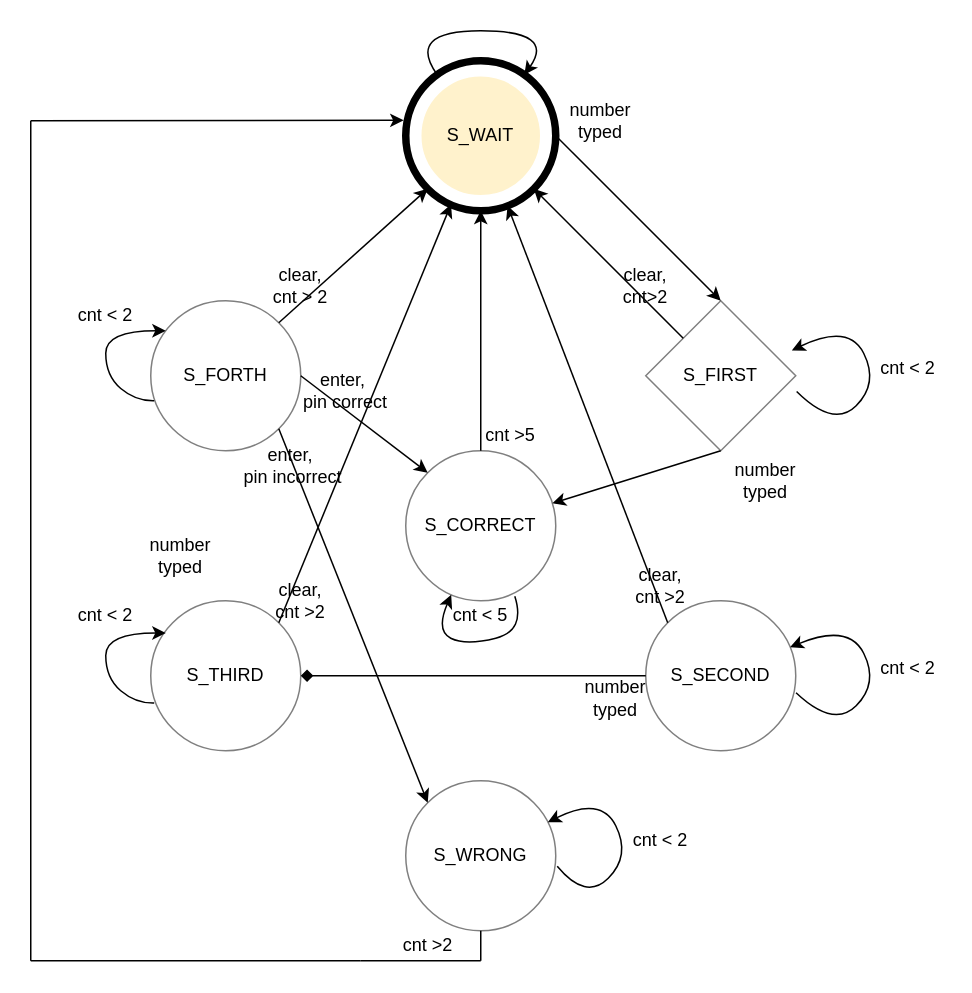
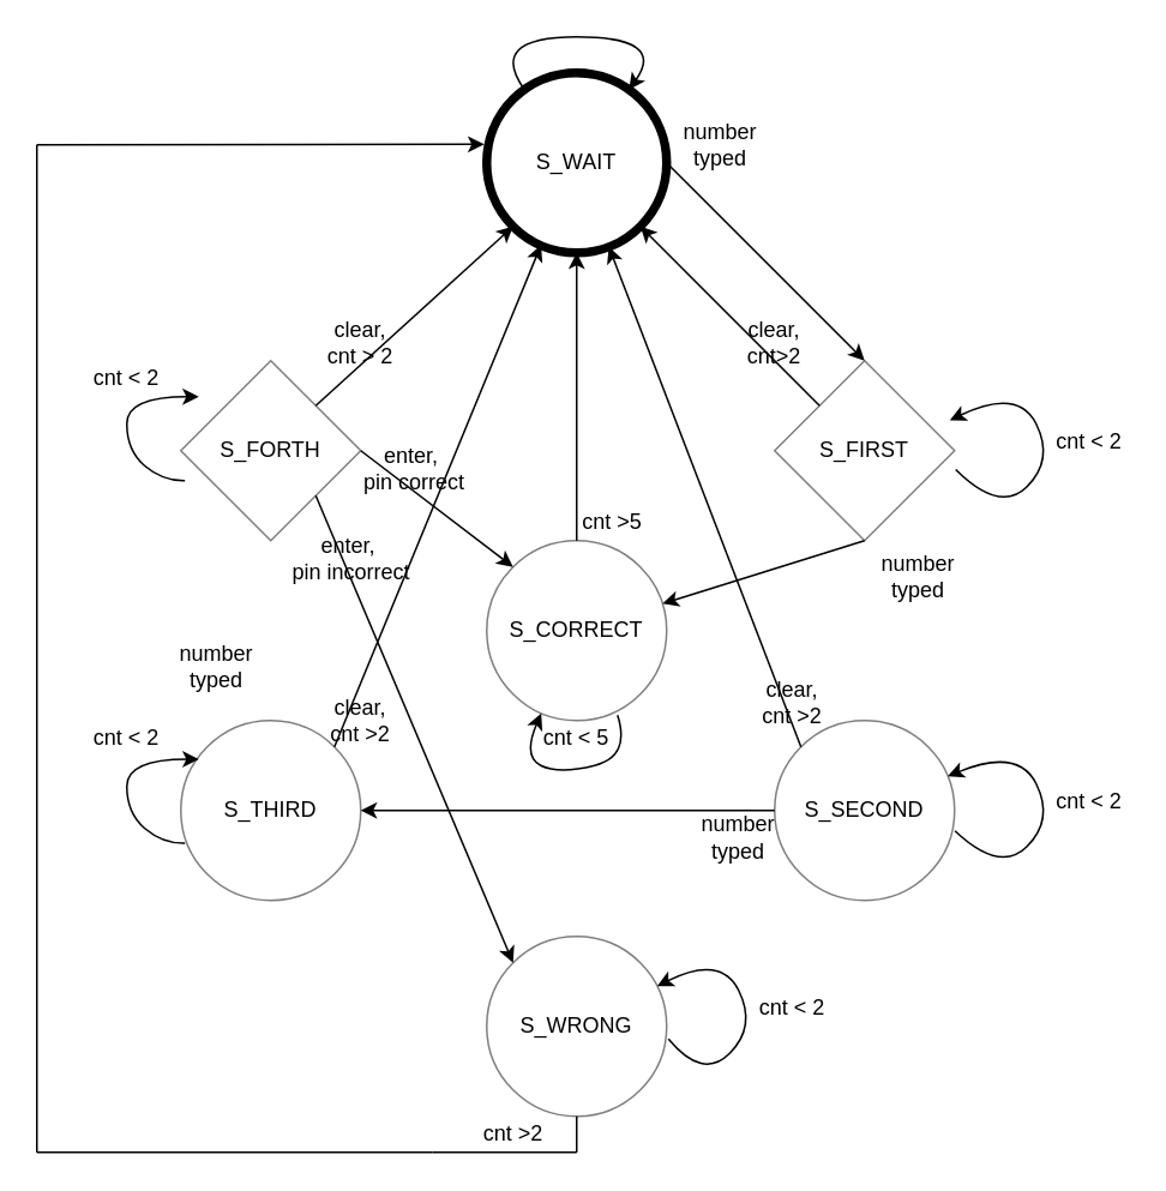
  <mxCell id="0" />
  <mxCell id="1" parent="0" />
- <mxCell id="2" value="S_WAIT" style="ellipse;whiteSpace=wrap;html=1;aspect=fixed;strokeColor=#FFFFFF;fillColor=#fff2cc;" parent="1" vertex="1"><mxGeometry x="280" y="50" width="80" height="80" as="geometry" /></mxCell>
+ <mxCell id="2" value="S_WAIT" style="ellipse;whiteSpace=wrap;html=1;aspect=fixed;strokeColor=#FFFFFF;" parent="1" vertex="1"><mxGeometry x="280" y="50" width="80" height="80" as="geometry" /></mxCell>
  <mxCell id="3" value="" style="ellipse;whiteSpace=wrap;html=1;aspect=fixed;strokeWidth=5;fillColor=none;" parent="1" vertex="1"><mxGeometry x="270" y="40" width="100" height="100" as="geometry" /></mxCell>
  <mxCell id="4" value="" style="curved=1;endArrow=classic;html=1;" parent="1" source="3" target="3" edge="1"><mxGeometry width="50" height="50" relative="1" as="geometry"><mxPoint x="280" y="80" as="sourcePoint" /><mxPoint x="340" y="30" as="targetPoint" /><Array as="points"><mxPoint x="270" y="20" /></Array></mxGeometry></mxCell>
  <mxCell id="5" value="S_FIRST" style="rhombus;whiteSpace=wrap;html=1;aspect=fixed;opacity=50;" parent="1" vertex="1"><mxGeometry x="430" y="200" width="100" height="100" as="geometry" /></mxCell>
  <mxCell id="6" value="S_SECOND" style="ellipse;whiteSpace=wrap;html=1;aspect=fixed;opacity=50;" parent="1" vertex="1"><mxGeometry x="430" y="400" width="100" height="100" as="geometry" /></mxCell>
  <mxCell id="7" value="S_CORRECT" style="ellipse;whiteSpace=wrap;html=1;aspect=fixed;opacity=50;" parent="1" vertex="1"><mxGeometry x="270" y="300" width="100" height="100" as="geometry" /></mxCell>
- <mxCell id="8" value="S_FORTH" style="ellipse;whiteSpace=wrap;html=1;aspect=fixed;opacity=50;" parent="1" vertex="1"><mxGeometry x="100" y="200" width="100" height="100" as="geometry" /></mxCell>
+ <mxCell id="8" value="S_FORTH" style="rhombus;whiteSpace=wrap;html=1;aspect=fixed;opacity=50;" parent="1" vertex="1"><mxGeometry x="100" y="200" width="100" height="100" as="geometry" /></mxCell>
  <mxCell id="9" value="S_THIRD" style="ellipse;whiteSpace=wrap;html=1;aspect=fixed;opacity=50;" parent="1" vertex="1"><mxGeometry x="100" y="400" width="100" height="100" as="geometry" /></mxCell>
  <mxCell id="10" value="S_WRONG" style="ellipse;whiteSpace=wrap;html=1;aspect=fixed;opacity=50;" parent="1" vertex="1"><mxGeometry x="270" y="520" width="100" height="100" as="geometry" /></mxCell>
  <mxCell id="11" value="" style="endArrow=classic;html=1;entryX=0;entryY=1;entryDx=0;entryDy=0;exitX=1;exitY=0;exitDx=0;exitDy=0;" parent="1" source="8" target="3" edge="1"><mxGeometry width="50" height="50" relative="1" as="geometry"><mxPoint x="180" y="210" as="sourcePoint" /><mxPoint x="230" y="160" as="targetPoint" /></mxGeometry></mxCell>
  <mxCell id="12" value="" style="endArrow=classic;html=1;exitX=0;exitY=0;exitDx=0;exitDy=0;entryX=1;entryY=1;entryDx=0;entryDy=0;" parent="1" source="5" target="3" edge="1"><mxGeometry width="50" height="50" relative="1" as="geometry"><mxPoint x="570" y="130" as="sourcePoint" /><mxPoint x="420" y="120" as="targetPoint" /></mxGeometry></mxCell>
  <mxCell id="13" value="" style="endArrow=classic;html=1;exitX=1;exitY=1;exitDx=0;exitDy=0;entryX=0;entryY=0;entryDx=0;entryDy=0;" parent="1" source="8" target="10" edge="1"><mxGeometry width="50" height="50" relative="1" as="geometry"><mxPoint x="190" y="340" as="sourcePoint" /><mxPoint x="240" y="290" as="targetPoint" /></mxGeometry></mxCell>
  <mxCell id="14" value="" style="endArrow=classic;html=1;exitX=1;exitY=0.5;exitDx=0;exitDy=0;entryX=0;entryY=0;entryDx=0;entryDy=0;" parent="1" source="8" target="7" edge="1"><mxGeometry width="50" height="50" relative="1" as="geometry"><mxPoint x="180" y="380" as="sourcePoint" /><mxPoint x="230" y="330" as="targetPoint" /></mxGeometry></mxCell>
  <mxCell id="15" value="" style="endArrow=classic;html=1;entryX=0.5;entryY=1;entryDx=0;entryDy=0;exitX=0.5;exitY=0;exitDx=0;exitDy=0;" parent="1" source="7" target="3" edge="1"><mxGeometry width="50" height="50" relative="1" as="geometry"><mxPoint x="320" y="300" as="sourcePoint" /><mxPoint x="370" y="250" as="targetPoint" /></mxGeometry></mxCell>
  <mxCell id="16" value="" style="endArrow=classic;html=1;exitX=0.5;exitY=1;exitDx=0;exitDy=0;" parent="1" source="5" target="7" edge="1"><mxGeometry width="50" height="50" relative="1" as="geometry"><mxPoint x="520" y="340" as="sourcePoint" /><mxPoint x="570" y="290" as="targetPoint" /></mxGeometry></mxCell>
- <mxCell id="17" value="" style="endArrow=diamond;html=1;exitX=0;exitY=0.5;exitDx=0;exitDy=0;entryX=1;entryY=0.5;entryDx=0;entryDy=0;" parent="1" source="6" target="9" edge="1"><mxGeometry width="50" height="50" relative="1" as="geometry"><mxPoint x="-30" y="450" as="sourcePoint" /><mxPoint x="20" y="400" as="targetPoint" /></mxGeometry></mxCell>
+ <mxCell id="17" value="" style="endArrow=classic;html=1;exitX=0;exitY=0.5;exitDx=0;exitDy=0;entryX=1;entryY=0.5;entryDx=0;entryDy=0;" parent="1" source="6" target="9" edge="1"><mxGeometry width="50" height="50" relative="1" as="geometry"><mxPoint x="-30" y="450" as="sourcePoint" /><mxPoint x="20" y="400" as="targetPoint" /></mxGeometry></mxCell>
  <mxCell id="18" value="" style="endArrow=classic;html=1;exitX=1;exitY=0;exitDx=0;exitDy=0;entryX=0.302;entryY=0.957;entryDx=0;entryDy=0;entryPerimeter=0;" parent="1" source="9" target="3" edge="1"><mxGeometry width="50" height="50" relative="1" as="geometry"><mxPoint x="190" y="420" as="sourcePoint" /><mxPoint x="240" y="370" as="targetPoint" /></mxGeometry></mxCell>
  <mxCell id="19" value="" style="endArrow=classic;html=1;exitX=0;exitY=0;exitDx=0;exitDy=0;" parent="1" source="6" target="3" edge="1"><mxGeometry width="50" height="50" relative="1" as="geometry"><mxPoint x="420" y="430" as="sourcePoint" /><mxPoint x="500" y="360" as="targetPoint" /></mxGeometry></mxCell>
  <mxCell id="20" value="&lt;div&gt;clear, cnt&amp;gt;2&lt;br&gt;&lt;/div&gt;" style="text;html=1;strokeColor=none;fillColor=none;align=center;verticalAlign=middle;whiteSpace=wrap;rounded=0;opacity=40;" parent="1" vertex="1"><mxGeometry x="410" y="180" width="40" height="20" as="geometry" /></mxCell>
  <mxCell id="21" value="" style="endArrow=none;html=1;" parent="1" edge="1"><mxGeometry width="50" height="50" relative="1" as="geometry"><mxPoint x="320" y="640" as="sourcePoint" /><mxPoint x="320" y="620" as="targetPoint" /></mxGeometry></mxCell>
  <mxCell id="22" value="" style="endArrow=none;html=1;" parent="1" edge="1"><mxGeometry width="50" height="50" relative="1" as="geometry"><mxPoint x="240" y="640" as="sourcePoint" /><mxPoint x="320" y="640" as="targetPoint" /></mxGeometry></mxCell>
  <mxCell id="23" value="" style="endArrow=none;html=1;" parent="1" edge="1"><mxGeometry width="50" height="50" relative="1" as="geometry"><mxPoint x="20" y="640" as="sourcePoint" /><mxPoint x="240" y="640" as="targetPoint" /></mxGeometry></mxCell>
  <mxCell id="24" value="" style="endArrow=none;html=1;" parent="1" edge="1"><mxGeometry width="50" height="50" relative="1" as="geometry"><mxPoint x="20" y="640" as="sourcePoint" /><mxPoint x="20" y="80" as="targetPoint" /></mxGeometry></mxCell>
  <mxCell id="25" value="" style="endArrow=classic;html=1;entryX=-0.014;entryY=0.397;entryDx=0;entryDy=0;entryPerimeter=0;" parent="1" target="3" edge="1"><mxGeometry width="50" height="50" relative="1" as="geometry"><mxPoint x="20" y="80" as="sourcePoint" /><mxPoint x="110" y="30" as="targetPoint" /></mxGeometry></mxCell>
  <mxCell id="26" value="" style="endArrow=classic;html=1;exitX=1;exitY=0.5;exitDx=0;exitDy=0;entryX=0.5;entryY=0;entryDx=0;entryDy=0;" parent="1" source="3" target="5" edge="1"><mxGeometry width="50" height="50" relative="1" as="geometry"><mxPoint x="400" y="110" as="sourcePoint" /><mxPoint x="450" y="60" as="targetPoint" /></mxGeometry></mxCell>
  <mxCell id="27" value="&lt;div&gt;clear, cnt &amp;gt;2&lt;/div&gt;" style="text;html=1;strokeColor=none;fillColor=none;align=center;verticalAlign=middle;whiteSpace=wrap;rounded=0;opacity=40;" parent="1" vertex="1"><mxGeometry x="180" y="390" width="40" height="20" as="geometry" /></mxCell>
  <mxCell id="28" value="enter,&amp;nbsp;&lt;br&gt;pin incorrect" style="text;html=1;strokeColor=none;fillColor=none;align=center;verticalAlign=middle;whiteSpace=wrap;rounded=0;opacity=40;" parent="1" vertex="1"><mxGeometry x="160" y="300" width="70" height="20" as="geometry" /></mxCell>
  <mxCell id="29" value="&lt;div&gt;clear, cnt &amp;gt; 2&lt;/div&gt;" style="text;html=1;strokeColor=none;fillColor=none;align=center;verticalAlign=middle;whiteSpace=wrap;rounded=0;opacity=40;" parent="1" vertex="1"><mxGeometry x="180" y="180" width="40" height="20" as="geometry" /></mxCell>
  <mxCell id="30" value="&lt;div&gt;clear, cnt &amp;gt;2&lt;br&gt;&lt;/div&gt;" style="text;html=1;strokeColor=none;fillColor=none;align=center;verticalAlign=middle;whiteSpace=wrap;rounded=0;opacity=40;" parent="1" vertex="1"><mxGeometry x="420" y="380" width="40" height="20" as="geometry" /></mxCell>
  <mxCell id="31" value="" style="curved=1;endArrow=classic;html=1;exitX=1.01;exitY=0.57;exitDx=0;exitDy=0;exitPerimeter=0;" parent="1" source="10" target="10" edge="1"><mxGeometry width="50" height="50" relative="1" as="geometry"><mxPoint x="370" y="595" as="sourcePoint" /><mxPoint x="350" y="510" as="targetPoint" /><Array as="points"><mxPoint x="390" y="600" /><mxPoint x="420" y="570" /><mxPoint x="400" y="530" /></Array></mxGeometry></mxCell>
  <mxCell id="32" value="&lt;div&gt;cnt &amp;gt;2&lt;br&gt;&lt;/div&gt;" style="text;html=1;strokeColor=none;fillColor=none;align=center;verticalAlign=middle;whiteSpace=wrap;rounded=0;opacity=40;" parent="1" vertex="1"><mxGeometry x="265" y="620" width="40" height="20" as="geometry" /></mxCell>
  <mxCell id="33" value="" style="curved=1;endArrow=classic;html=1;exitX=0.727;exitY=0.97;exitDx=0;exitDy=0;exitPerimeter=0;" parent="1" source="7" target="7" edge="1"><mxGeometry width="50" height="50" relative="1" as="geometry"><mxPoint x="350" y="420" as="sourcePoint" /><mxPoint x="300" y="390" as="targetPoint" /><Array as="points"><mxPoint x="350" y="420" /><mxPoint x="310" y="430" /><mxPoint x="290" y="420" /></Array></mxGeometry></mxCell>
  <mxCell id="34" value="&lt;div&gt;cnt &amp;lt; 2&lt;br&gt;&lt;/div&gt;" style="text;html=1;strokeColor=none;fillColor=none;align=center;verticalAlign=middle;whiteSpace=wrap;rounded=0;opacity=40;" parent="1" vertex="1"><mxGeometry x="420" y="550" width="40" height="20" as="geometry" /></mxCell>
  <mxCell id="35" value="&lt;div&gt;cnt &amp;lt; 5&lt;br&gt;&lt;/div&gt;" style="text;html=1;strokeColor=none;fillColor=none;align=center;verticalAlign=middle;whiteSpace=wrap;rounded=0;opacity=40;" parent="1" vertex="1"><mxGeometry x="300" y="400" width="40" height="20" as="geometry" /></mxCell>
  <mxCell id="36" value="enter,&amp;nbsp;&lt;br&gt;pin correct" style="text;html=1;strokeColor=none;fillColor=none;align=center;verticalAlign=middle;whiteSpace=wrap;rounded=0;opacity=40;" parent="1" vertex="1"><mxGeometry x="200" y="250" width="60" height="20" as="geometry" /></mxCell>
  <mxCell id="37" value="" style="curved=1;endArrow=classic;html=1;exitX=1.002;exitY=0.613;exitDx=0;exitDy=0;exitPerimeter=0;" parent="1" source="6" target="6" edge="1"><mxGeometry width="50" height="50" relative="1" as="geometry"><mxPoint x="536.28" y="462" as="sourcePoint" /><mxPoint x="530" y="415" as="targetPoint" /><Array as="points"><mxPoint x="555.28" y="485" /><mxPoint x="585.28" y="455" /><mxPoint x="565.28" y="415" /></Array></mxGeometry></mxCell>
  <mxCell id="38" value="&lt;div&gt;cnt &amp;lt; 2&lt;br&gt;&lt;/div&gt;" style="text;html=1;strokeColor=none;fillColor=none;align=center;verticalAlign=middle;whiteSpace=wrap;rounded=0;opacity=40;" parent="1" vertex="1"><mxGeometry x="585.28" y="435" width="40" height="20" as="geometry" /></mxCell>
  <mxCell id="39" value="" style="curved=1;endArrow=classic;html=1;exitX=1.006;exitY=0.605;exitDx=0;exitDy=0;exitPerimeter=0;entryX=0.974;entryY=0.331;entryDx=0;entryDy=0;entryPerimeter=0;" parent="1" source="5" target="5" edge="1"><mxGeometry width="50" height="50" relative="1" as="geometry"><mxPoint x="536.28" y="262" as="sourcePoint" /><mxPoint x="530.001" y="232.639" as="targetPoint" /><Array as="points"><mxPoint x="555.28" y="285" /><mxPoint x="585.28" y="255" /><mxPoint x="565.28" y="215" /></Array></mxGeometry></mxCell>
  <mxCell id="40" value="&lt;div&gt;cnt &amp;lt; 2&lt;br&gt;&lt;/div&gt;" style="text;html=1;strokeColor=none;fillColor=none;align=center;verticalAlign=middle;whiteSpace=wrap;rounded=0;opacity=40;" parent="1" vertex="1"><mxGeometry x="585.28" y="235" width="40" height="20" as="geometry" /></mxCell>
  <mxCell id="41" value="" style="curved=1;endArrow=classic;html=1;entryX=0.1;entryY=0.2;entryDx=0;entryDy=0;entryPerimeter=0;exitX=0.023;exitY=0.667;exitDx=0;exitDy=0;exitPerimeter=0;" parent="1" source="8" target="8" edge="1"><mxGeometry width="50" height="50" relative="1" as="geometry"><mxPoint x="40" y="260" as="sourcePoint" /><mxPoint x="90" y="210" as="targetPoint" /><Array as="points"><mxPoint x="90" y="267" /><mxPoint x="70" y="250" /><mxPoint x="70" y="220" /></Array></mxGeometry></mxCell>
  <mxCell id="42" value="" style="curved=1;endArrow=classic;html=1;entryX=0.1;entryY=0.2;entryDx=0;entryDy=0;entryPerimeter=0;exitX=0.023;exitY=0.667;exitDx=0;exitDy=0;exitPerimeter=0;" parent="1" edge="1"><mxGeometry width="50" height="50" relative="1" as="geometry"><mxPoint x="102.3" y="468.2" as="sourcePoint" /><mxPoint x="110" y="421.5" as="targetPoint" /><Array as="points"><mxPoint x="90" y="468.5" /><mxPoint x="70" y="451.5" /><mxPoint x="70" y="421.5" /></Array></mxGeometry></mxCell>
  <mxCell id="43" value="&lt;div&gt;cnt &amp;lt; 2&lt;br&gt;&lt;/div&gt;" style="text;html=1;strokeColor=none;fillColor=none;align=center;verticalAlign=middle;whiteSpace=wrap;rounded=0;opacity=40;" parent="1" vertex="1"><mxGeometry x="50" y="400" width="40" height="20" as="geometry" /></mxCell>
  <mxCell id="44" value="&lt;div&gt;cnt &amp;lt; 2&lt;br&gt;&lt;/div&gt;" style="text;html=1;strokeColor=none;fillColor=none;align=center;verticalAlign=middle;whiteSpace=wrap;rounded=0;opacity=40;" parent="1" vertex="1"><mxGeometry x="50" y="200" width="40" height="20" as="geometry" /></mxCell>
  <mxCell id="45" value="&lt;div&gt;cnt &amp;gt;5&lt;br&gt;&lt;/div&gt;" style="text;html=1;strokeColor=none;fillColor=none;align=center;verticalAlign=middle;whiteSpace=wrap;rounded=0;opacity=40;" vertex="1" parent="1"><mxGeometry x="320" y="280" width="40" height="20" as="geometry" /></mxCell>
  <mxCell id="46" value="&lt;div&gt;number typed&lt;br&gt;&lt;/div&gt;" style="text;html=1;strokeColor=none;fillColor=none;align=center;verticalAlign=middle;whiteSpace=wrap;rounded=0;opacity=40;" vertex="1" parent="1"><mxGeometry x="490" y="310" width="40" height="20" as="geometry" /></mxCell>
  <mxCell id="47" value="&lt;div&gt;number typed&lt;br&gt;&lt;/div&gt;" style="text;html=1;strokeColor=none;fillColor=none;align=center;verticalAlign=middle;whiteSpace=wrap;rounded=0;opacity=40;" vertex="1" parent="1"><mxGeometry x="380" y="70" width="40" height="20" as="geometry" /></mxCell>
  <mxCell id="48" value="&lt;div&gt;number typed&lt;br&gt;&lt;/div&gt;" style="text;html=1;strokeColor=none;fillColor=none;align=center;verticalAlign=middle;whiteSpace=wrap;rounded=0;opacity=40;" vertex="1" parent="1"><mxGeometry x="390" y="455" width="40" height="20" as="geometry" /></mxCell>
  <mxCell id="49" value="&lt;div&gt;number typed&lt;br&gt;&lt;/div&gt;" style="text;html=1;strokeColor=none;fillColor=none;align=center;verticalAlign=middle;whiteSpace=wrap;rounded=0;opacity=40;" vertex="1" parent="1"><mxGeometry x="100" y="360" width="40" height="20" as="geometry" /></mxCell>
